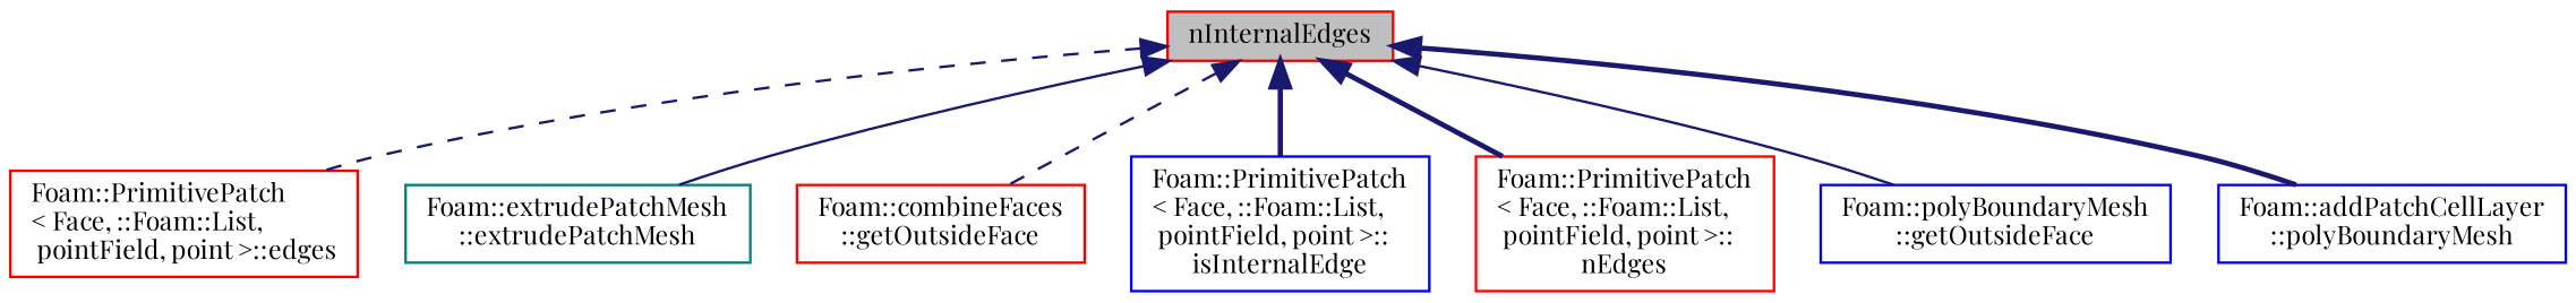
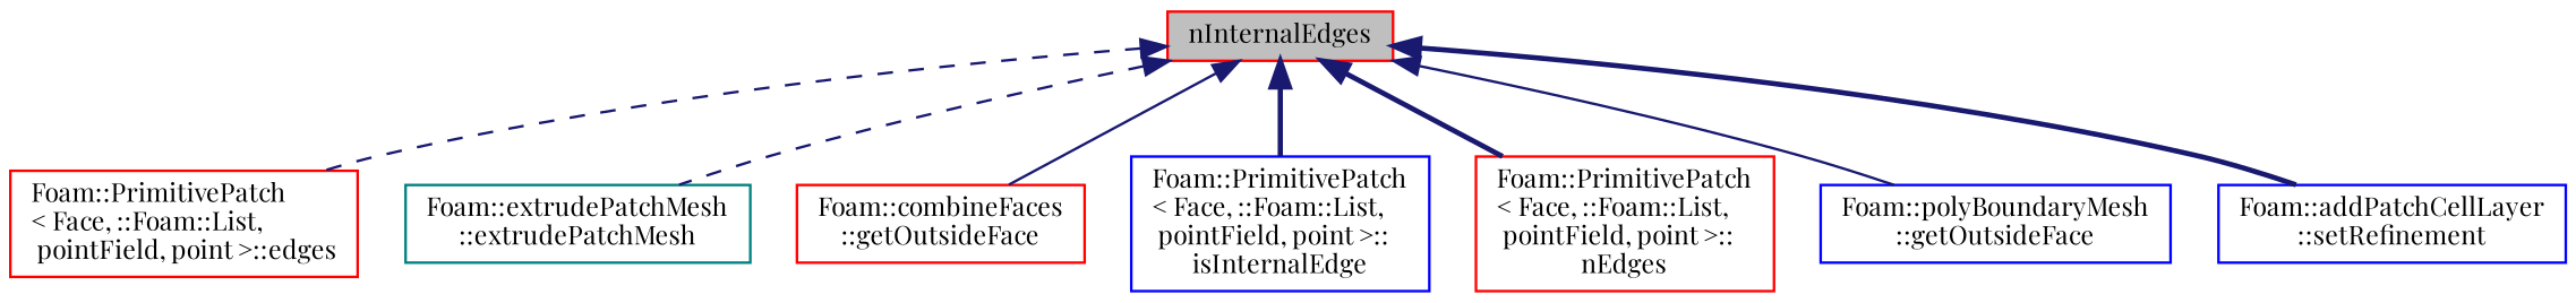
  digraph {
    fontname="Playfair Display"
    rankdir=TB
    node [color=red fontname="Playfair Display" fontsize=10 shape=record]
    edge [color=midnightblue dir=back fontname="Playfair Display" fontsize=10 labelfontname=Helvetica labelfontsize=10 style=bold]
    n1 [fillcolor=grey75 fontcolor=black height=0.2 label=nInternalEdges style=filled width=0.4]
    n2 [height=0.2 label="Foam::PrimitivePatch\l\< Face, ::Foam::List,\l pointField, point \>::edges" width=0.4]
    n3 [color=teal height=0.2 label="Foam::extrudePatchMesh\l::extrudePatchMesh" width=0.4]
    n4 [height=0.2 label="Foam::combineFaces\l::getOutsideFace" width=0.4]
    n5 [color=blue height=0.2 label="Foam::PrimitivePatch\l\< Face, ::Foam::List,\l pointField, point \>::\lisInternalEdge" width=0.4]
    n6 [height=0.2 label="Foam::PrimitivePatch\l\< Face, ::Foam::List,\l pointField, point \>::\lnEdges" width=0.4]
    n7 [color=blue height=0.2 label="Foam::polyBoundaryMesh\l::getOutsideFace" width=0.4]
-   n8 [color=blue height=0.2 label="Foam::addPatchCellLayer\l::polyBoundaryMesh" width=0.4]
+   n8 [color=blue height=0.2 label="Foam::addPatchCellLayer\l::setRefinement" width=0.4]
    n1 -> n2 [style=dashed]
-   n1 -> n3 [style=solid]
-   n1 -> n4 [style=dashed]
+   n1 -> n3 [style=dashed]
+   n1 -> n4 [style=solid]
    n1 -> n5
    n1 -> n6
    n1 -> n7 [style=solid]
    n1 -> n8
  }
